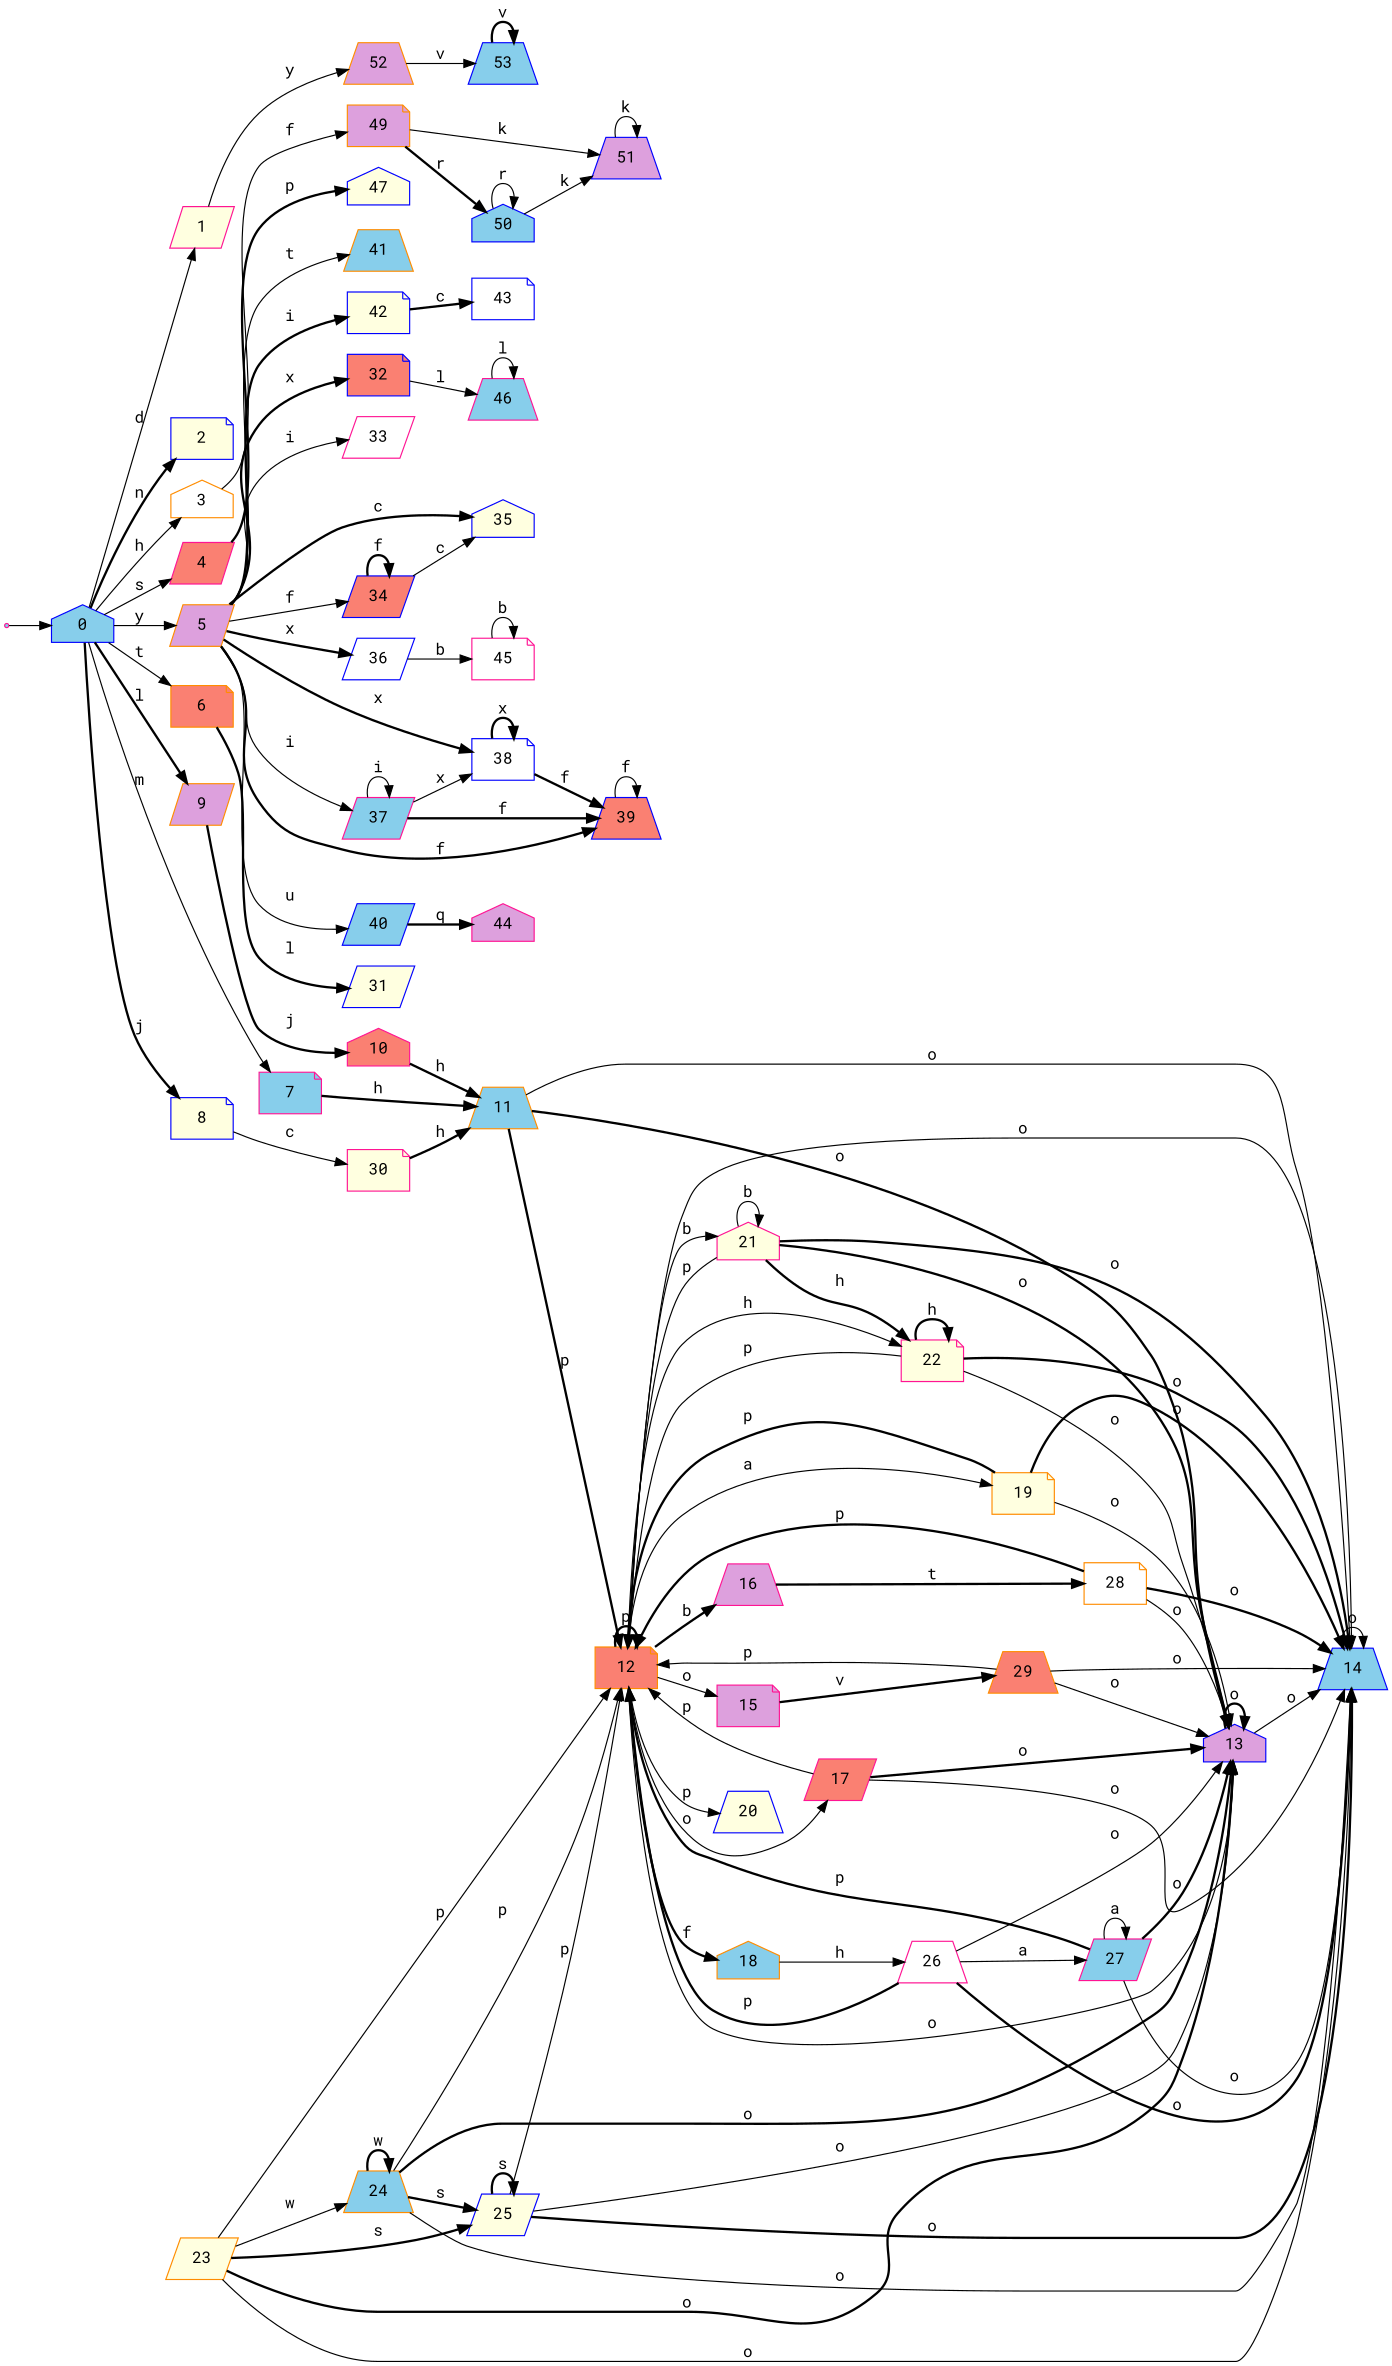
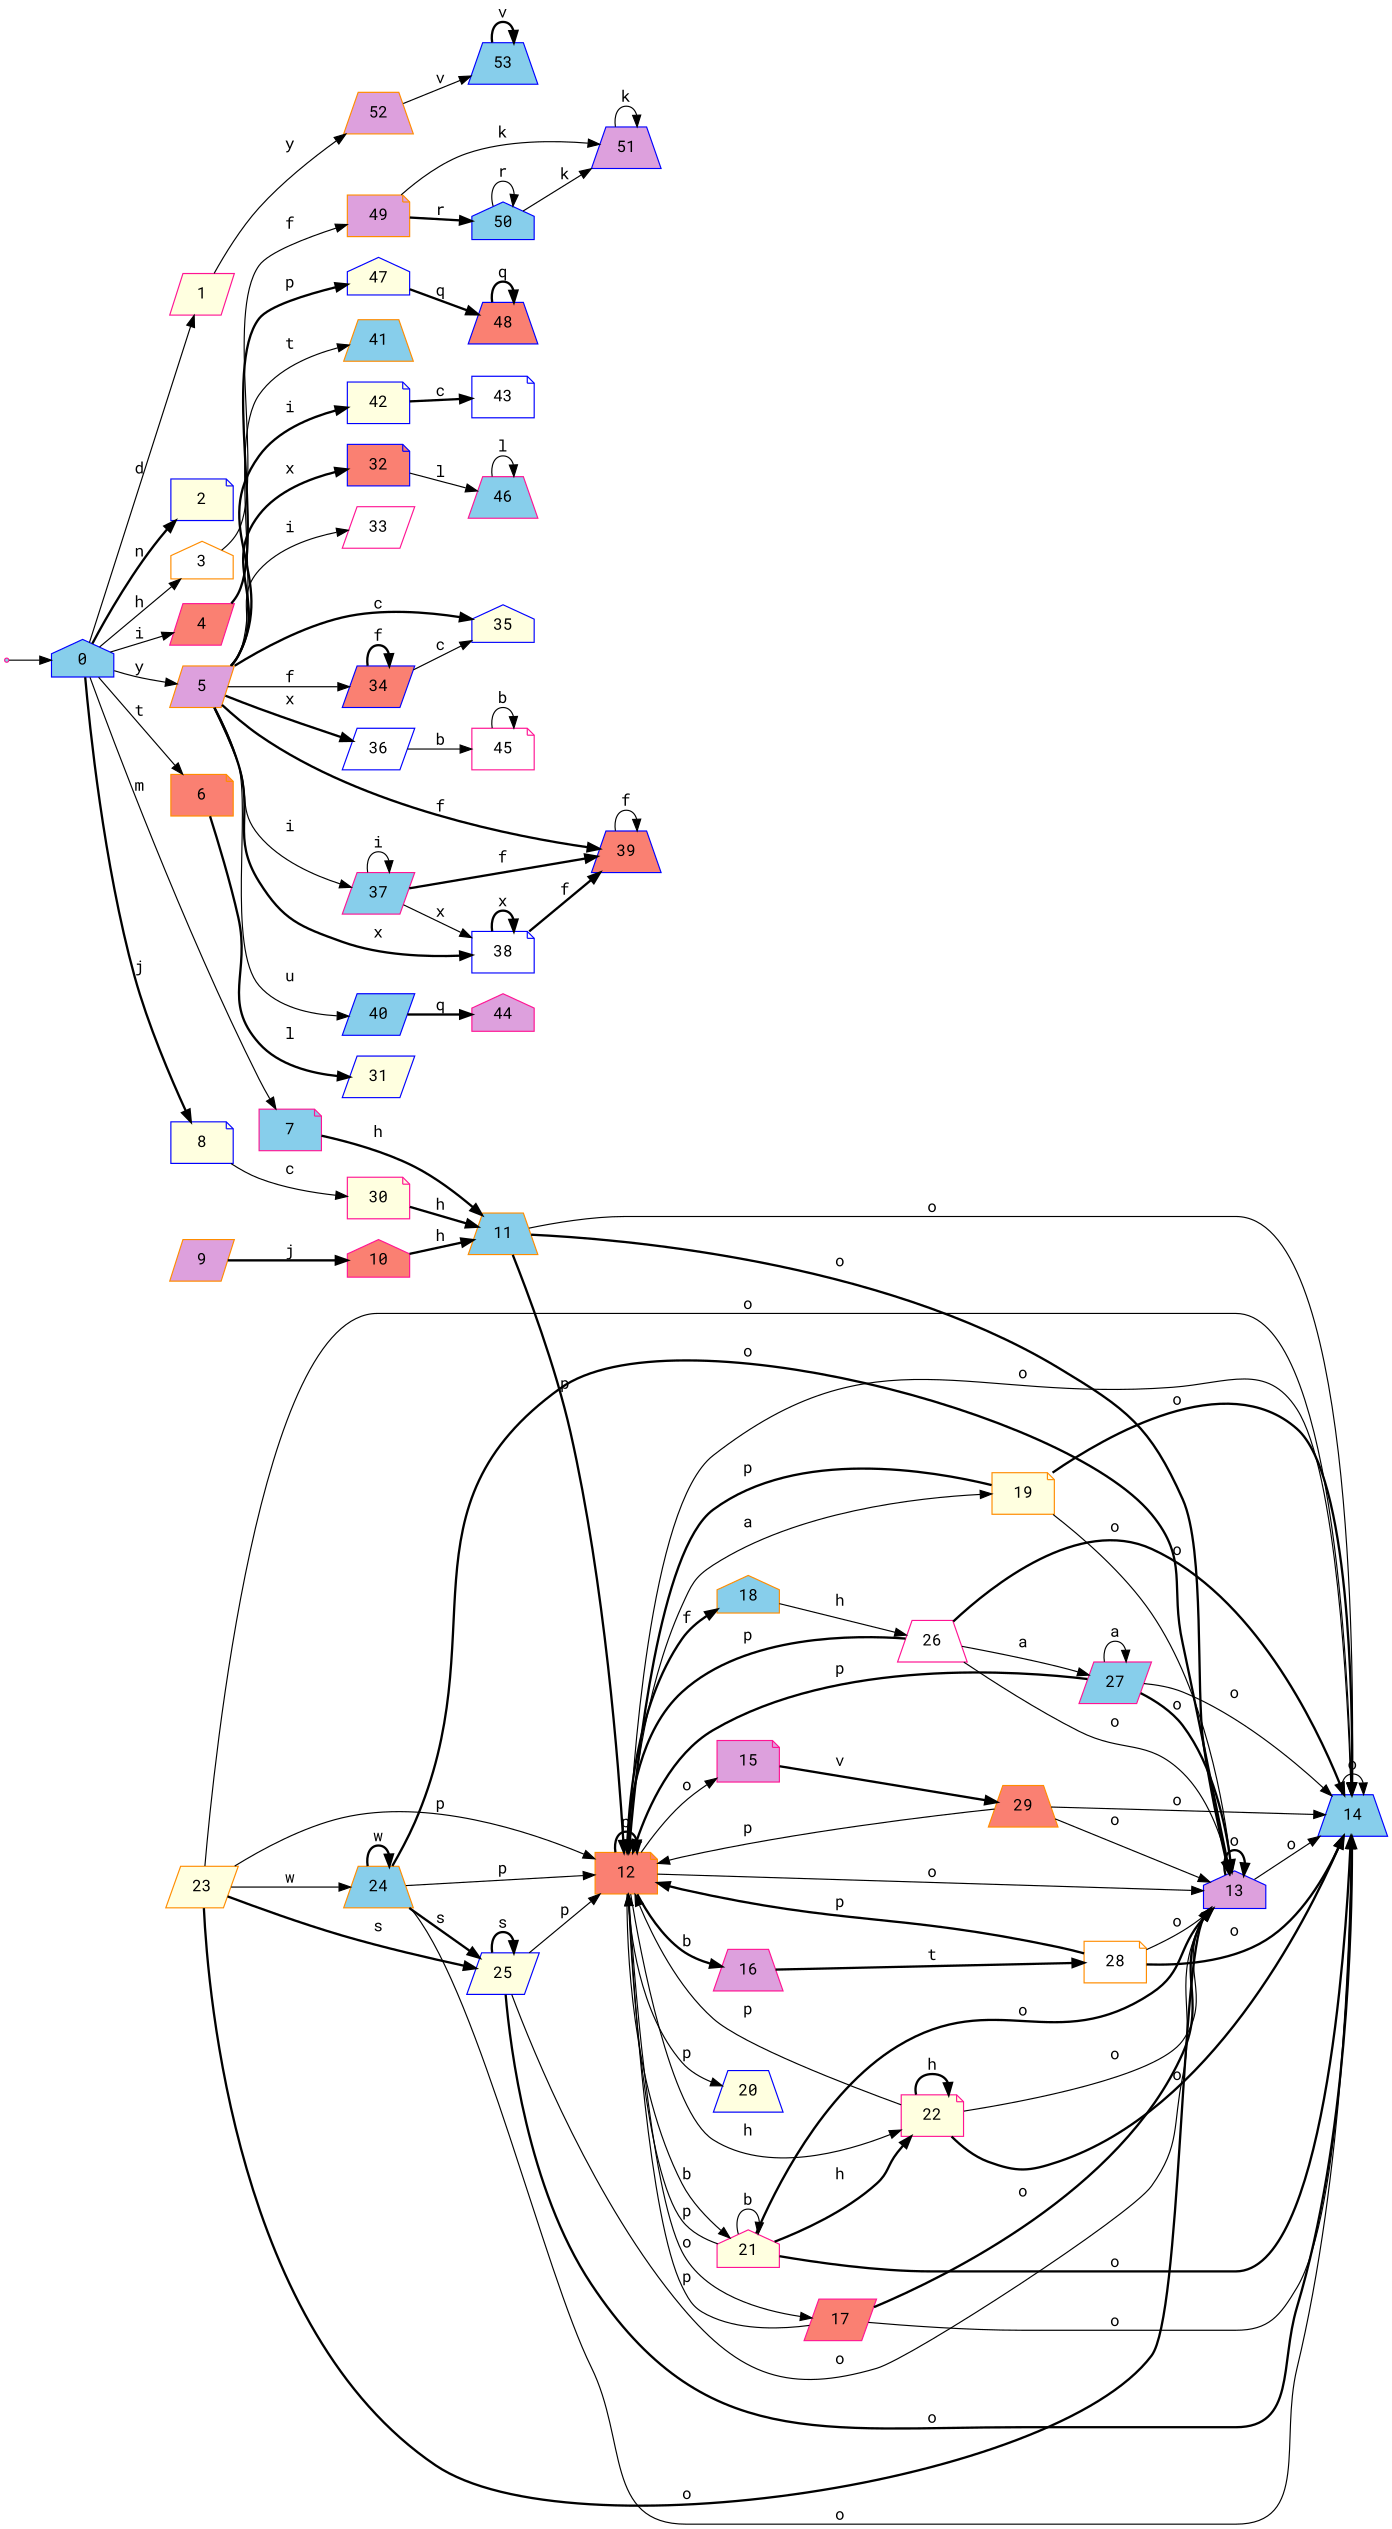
  digraph {
    fontname="Roboto Mono"
    rankdir=LR
    node [color=blue fillcolor=skyblue fontname="Roboto Mono" shape=note style=filled]
    edge [fontname="Roboto Mono" style=solid]
    dummy0 [color=deeppink shape=point]
    0 [shape=house]
    1 [color=deeppink fillcolor=lightyellow shape=parallelogram]
    2 [fillcolor=lightyellow]
    3 [color=darkorange fillcolor=white shape=house]
    4 [color=deeppink fillcolor=salmon shape=parallelogram]
    5 [color=darkorange fillcolor=plum shape=parallelogram]
    6 [color=darkorange fillcolor=salmon]
    7 [color=deeppink]
    8 [fillcolor=lightyellow]
    9 [color=darkorange fillcolor=plum shape=parallelogram]
    52 [color=darkorange fillcolor=plum shape=trapezium]
    49 [color=darkorange fillcolor=plum]
    47 [fillcolor=lightyellow shape=house]
    32 [fillcolor=salmon]
    33 [color=deeppink fillcolor=white shape=parallelogram]
    34 [fillcolor=salmon shape=parallelogram]
    35 [fillcolor=lightyellow shape=house]
    36 [fillcolor=white shape=parallelogram]
    37 [color=deeppink shape=parallelogram]
    38 [fillcolor=white]
    39 [fillcolor=salmon shape=trapezium]
    40 [shape=parallelogram]
    41 [color=darkorange shape=trapezium]
    42 [fillcolor=lightyellow]
    31 [fillcolor=lightyellow shape=parallelogram]
    11 [color=darkorange shape=trapezium]
    30 [color=deeppink fillcolor=lightyellow]
    10 [color=deeppink fillcolor=salmon shape=house]
    53 [shape=trapezium]
    50 [shape=house]
    51 [fillcolor=plum shape=trapezium]
+   48 [fillcolor=salmon shape=trapezium]
    46 [color=deeppink shape=trapezium]
    45 [color=deeppink fillcolor=white]
    44 [color=deeppink fillcolor=plum shape=house]
    43 [fillcolor=white]
    12 [color=darkorange fillcolor=salmon]
    13 [fillcolor=plum shape=house]
    14 [shape=trapezium]
    15 [color=deeppink fillcolor=plum]
    16 [color=deeppink fillcolor=plum shape=trapezium]
    17 [color=deeppink fillcolor=salmon shape=parallelogram]
    18 [color=darkorange shape=house]
    19 [color=darkorange fillcolor=lightyellow]
    20 [fillcolor=lightyellow shape=trapezium]
    21 [color=deeppink fillcolor=lightyellow shape=house]
    22 [color=deeppink fillcolor=lightyellow]
    29 [color=darkorange fillcolor=salmon shape=trapezium]
    28 [color=darkorange fillcolor=white]
    26 [color=deeppink fillcolor=white shape=trapezium]
    27 [color=deeppink shape=parallelogram]
    23 [color=darkorange fillcolor=lightyellow shape=parallelogram]
    24 [color=darkorange shape=trapezium]
    25 [fillcolor=lightyellow shape=parallelogram]
    dummy0 -> 0
    0 -> 1 [label=d]
    0 -> 2 [label=n style=bold]
    0 -> 3 [label=h]
-   0 -> 4 [label=s]
+   0 -> 4 [label=i]
    0 -> 5 [label=y]
    0 -> 6 [label=t]
    0 -> 7 [label=m]
    0 -> 8 [label=j style=bold]
-   0 -> 9 [label=l style=bold]
    1 -> 52 [label=y]
    3 -> 49 [label=f]
    4 -> 47 [label=p style=bold]
    5 -> 32 [label=x style=bold]
    5 -> 33 [label=i]
    5 -> 34 [label=f]
    5 -> 35 [label=c style=bold]
    5 -> 36 [label=x style=bold]
    5 -> 37 [label=i]
    5 -> 38 [label=x style=bold]
    5 -> 39 [label=f style=bold]
    5 -> 40 [label=u]
    5 -> 41 [label=t]
    5 -> 42 [label=i style=bold]
    6 -> 31 [label=l style=bold]
    7 -> 11 [label=h style=bold]
    8 -> 30 [label=c]
    9 -> 10 [label=j style=bold]
    52 -> 53 [label=v]
    49 -> 50 [label=r style=bold]
    49 -> 51 [label=k]
+   47 -> 48 [label=q style=bold]
    32 -> 46 [label=l]
    34 -> 34 [label=f style=bold]
    34 -> 35 [label=c]
    36 -> 45 [label=b]
    37 -> 37 [label=i]
    37 -> 38 [label=x]
    37 -> 39 [label=f style=bold]
    38 -> 38 [label=x style=bold]
    38 -> 39 [label=f style=bold]
    39 -> 39 [label=f]
    40 -> 44 [label=q style=bold]
    42 -> 43 [label=c style=bold]
    11 -> 12 [label=p style=bold]
    11 -> 13 [label=o style=bold]
    11 -> 14 [label=o]
    30 -> 11 [label=h style=bold]
    10 -> 11 [label=h style=bold]
    53 -> 53 [label=v style=bold]
    50 -> 50 [label=r]
    50 -> 51 [label=k]
    51 -> 51 [label=k]
+   48 -> 48 [label=q style=bold]
    46 -> 46 [label=l]
    45 -> 45 [label=b]
    12 -> 12 [label=p style=bold]
    12 -> 13 [label=o]
    12 -> 14 [label=o]
    12 -> 15 [label=o]
    12 -> 16 [label=b style=bold]
    12 -> 17 [label=o]
    12 -> 18 [label=f style=bold]
    12 -> 19 [label=a]
    12 -> 20 [label=p]
    12 -> 21 [label=b]
    12 -> 22 [label=h]
    13 -> 13 [label=o style=bold]
    13 -> 14 [label=o]
    14 -> 14 [label=o]
    15 -> 29 [label=v style=bold]
    16 -> 28 [label=t style=bold]
    17 -> 12 [label=p]
    17 -> 13 [label=o style=bold]
    17 -> 14 [label=o]
    18 -> 26 [label=h]
    19 -> 12 [label=p style=bold]
    19 -> 13 [label=o]
    19 -> 14 [label=o style=bold]
    21 -> 12 [label=p]
    21 -> 13 [label=o style=bold]
    21 -> 14 [label=o style=bold]
    21 -> 21 [label=b]
    21 -> 22 [label=h style=bold]
    22 -> 12 [label=p]
    22 -> 13 [label=o]
    22 -> 14 [label=o style=bold]
    22 -> 22 [label=h style=bold]
    29 -> 12 [label=p]
    29 -> 13 [label=o]
    29 -> 14 [label=o]
    28 -> 12 [label=p style=bold]
    28 -> 13 [label=o]
    28 -> 14 [label=o style=bold]
    26 -> 12 [label=p style=bold]
    26 -> 13 [label=o]
    26 -> 14 [label=o style=bold]
    26 -> 27 [label=a]
    27 -> 12 [label=p style=bold]
    27 -> 13 [label=o style=bold]
    27 -> 14 [label=o]
    27 -> 27 [label=a]
    23 -> 12 [label=p]
    23 -> 13 [label=o style=bold]
    23 -> 14 [label=o]
    23 -> 24 [label=w]
    23 -> 25 [label=s style=bold]
    24 -> 12 [label=p]
    24 -> 13 [label=o style=bold]
    24 -> 14 [label=o]
    24 -> 24 [label=w style=bold]
    24 -> 25 [label=s style=bold]
    25 -> 12 [label=p]
    25 -> 13 [label=o]
    25 -> 14 [label=o style=bold]
    25 -> 25 [label=s style=bold]
  }
